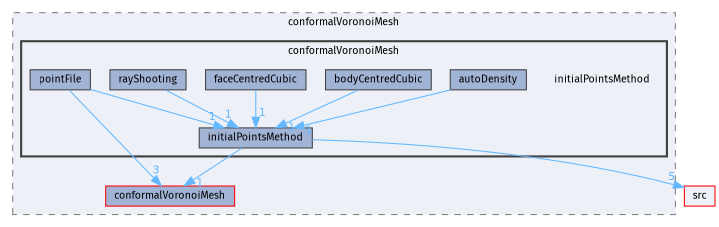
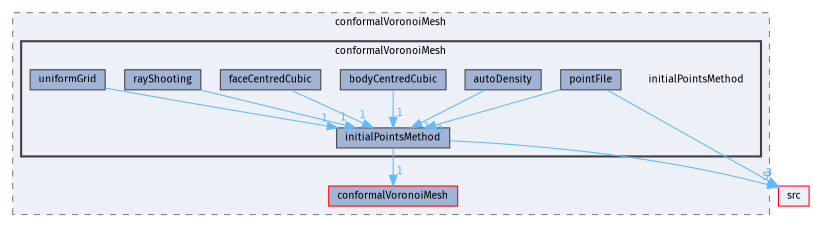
  digraph {
    compound=true
    fontname="Fira Sans"
    node [fontname="Fira Sans" fontsize=10 shape=box color=grey25 fillcolor="#a2b4d6" style=filled]
    edge [color=steelblue1 fontcolor=steelblue1 fontname="Fira Sans" fontsize=10 headlabel=1 labeldistance=1.5 labelfontname=Helvetica labelfontsize=10]
    n1 [height=0.2 label=initialPointsMethod shape=plaintext width=0.4 color="" fillcolor="" style=""]
    n2 [height=0.2 label=autoDensity width=0.4]
    n3 [height=0.2 label=bodyCentredCubic width=0.4]
    n4 [height=0.2 label=faceCentredCubic width=0.4]
    n5 [height=0.2 label=initialPointsMethod width=0.4]
    n6 [height=0.2 label=pointFile width=0.4]
    n7 [height=0.2 label=rayShooting width=0.4]
+   n8 [height=0.2 label=uniformGrid width=0.4]
    n9 [color=red height=0.2 label=conformalVoronoiMesh width=0.4]
    n10 [color=red fillcolor="#edf0f7" height=0.2 label=src width=0.4]
    subgraph cluster_1 {
      bgcolor="#edf0f7"
      fontsize=10
      label=conformalVoronoiMesh
      pencolor=grey50
      style="filled,dashed"
      n9
      subgraph cluster_2 {
        bgcolor="#edf0f7"
        fontsize=10
        label=conformalVoronoiMesh
        pencolor=grey25
        style="filled,bold"
        n1
        n2
        n3
        n4
        n5
        n6
        n7
+       n8
      }
    }
    n2 -> n5
    n3 -> n5
    n4 -> n5
    n5 -> n9
    n5 -> n10 [headlabel=5]
    n6 -> n5
-   n6 -> n9 [headlabel=3]
+   n6 -> n10 [headlabel=3]
    n7 -> n5
+   n8 -> n5
  }
